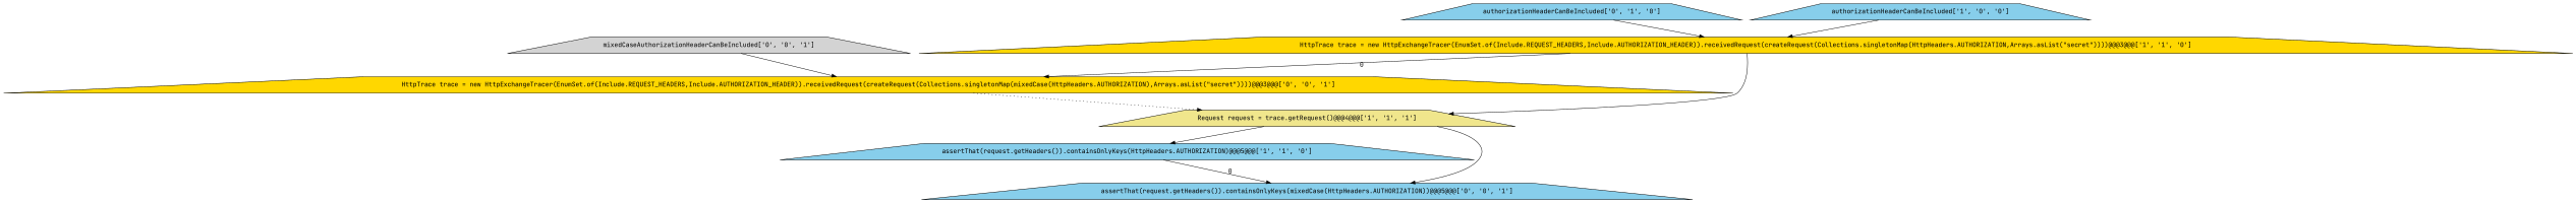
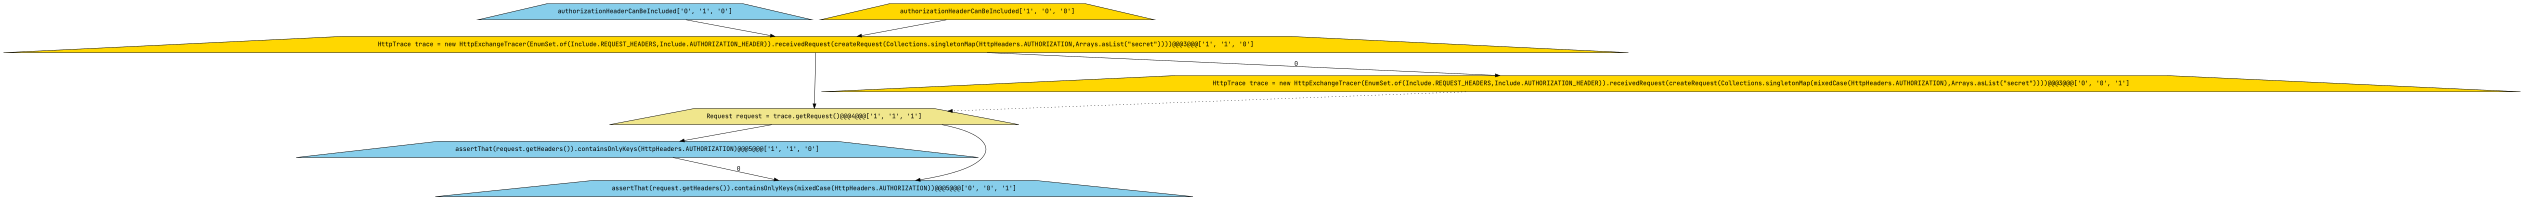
  digraph {
    fontname="JetBrains Mono"
    node [fillcolor=skyblue fontname="JetBrains Mono" shape=trapezium style=filled]
    edge [fontname="JetBrains Mono" style=solid]
    n1 [fillcolor=khaki label="Request request = trace.getRequest()@@@4@@@['1', '1', '1']"]
    n2 [label="assertThat(request.getHeaders()).containsOnlyKeys(HttpHeaders.AUTHORIZATION)@@@5@@@['1', '1', '0']"]
    n3 [label="assertThat(request.getHeaders()).containsOnlyKeys(mixedCase(HttpHeaders.AUTHORIZATION))@@@5@@@['0', '0', '1']"]
    n4 [fillcolor=gold label="HttpTrace trace = new HttpExchangeTracer(EnumSet.of(Include.REQUEST_HEADERS,Include.AUTHORIZATION_HEADER)).receivedRequest(createRequest(Collections.singletonMap(mixedCase(HttpHeaders.AUTHORIZATION),Arrays.asList(\"secret\"))))@@@3@@@['0', '0', '1']"]
-   n5 [fillcolor=lightgrey label="mixedCaseAuthorizationHeaderCanBeIncluded['0', '0', '1']"]
    n6 [label="authorizationHeaderCanBeIncluded['0', '1', '0']"]
    n7 [fillcolor=gold label="HttpTrace trace = new HttpExchangeTracer(EnumSet.of(Include.REQUEST_HEADERS,Include.AUTHORIZATION_HEADER)).receivedRequest(createRequest(Collections.singletonMap(HttpHeaders.AUTHORIZATION,Arrays.asList(\"secret\"))))@@@3@@@['1', '1', '0']"]
-   n8 [label="authorizationHeaderCanBeIncluded['1', '0', '0']"]
+   n8 [fillcolor=gold label="authorizationHeaderCanBeIncluded['1', '0', '0']"]
    n1 -> n2
    n1 -> n3
    n2 -> n3 [label=0]
    n4 -> n1 [style=dotted]
-   n5 -> n4
    n6 -> n7
    n7 -> n1
    n7 -> n4 [label=0]
    n8 -> n7
  }
